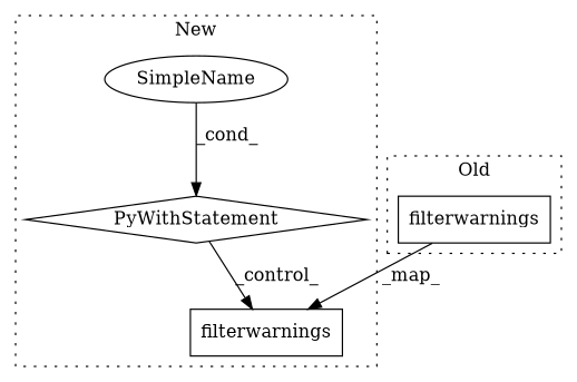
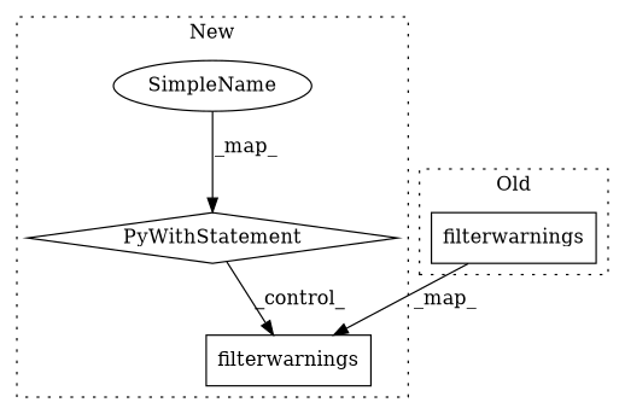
  digraph {
    node [a=32 l="15,1" shape=box]
    n1 [label=filterwarnings s="553,673"]
    n2 [a=42 label=SimpleName shape=ellipse l=""]
    n3 [a=104 l="10,2" label=PyWithStatement s="460,499" shape=diamond]
    n4 [label=filterwarnings s="469,506"]
    subgraph cluster_1 {
      label=New
      style=dotted
      n1
      n2
      n3
    }
    subgraph cluster_2 {
      label=Old
      style=dotted
      n4
    }
-   n2 -> n3 [label=_cond_]
+   n2 -> n3 [label=_map_]
    n3 -> n1 [label=_control_]
    n4 -> n1 [label=_map_]
  }
